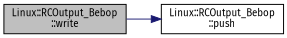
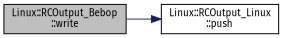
  digraph {
    rankdir=LR
    fontname="Fira Sans"
    node [color=black fontname="Fira Sans" fontsize=10 shape=record style=filled]
    n1 [fillcolor=grey75 fontcolor=black height=0.2 label="Linux::RCOutput_Bebop\l::write" width=0.4]
-   n2 [fillcolor=white height=0.2 label="Linux::RCOutput_Bebop\l::push" width=0.4]
+   n2 [fillcolor=white height=0.2 label="Linux::RCOutput_Linux\l::push" width=0.4]
    n1 -> n2 [color=midnightblue fontname="Fira Sans" fontsize=10 labelfontname=Helvetica labelfontsize=10 style=solid]
  }
